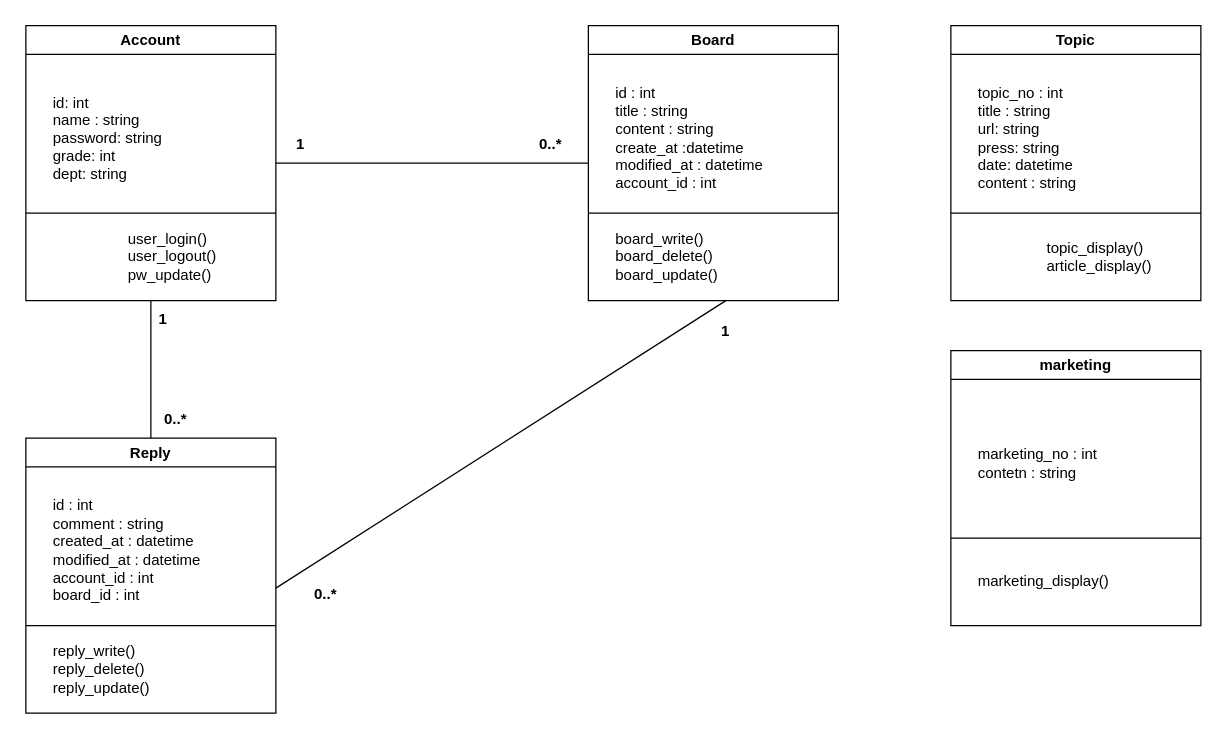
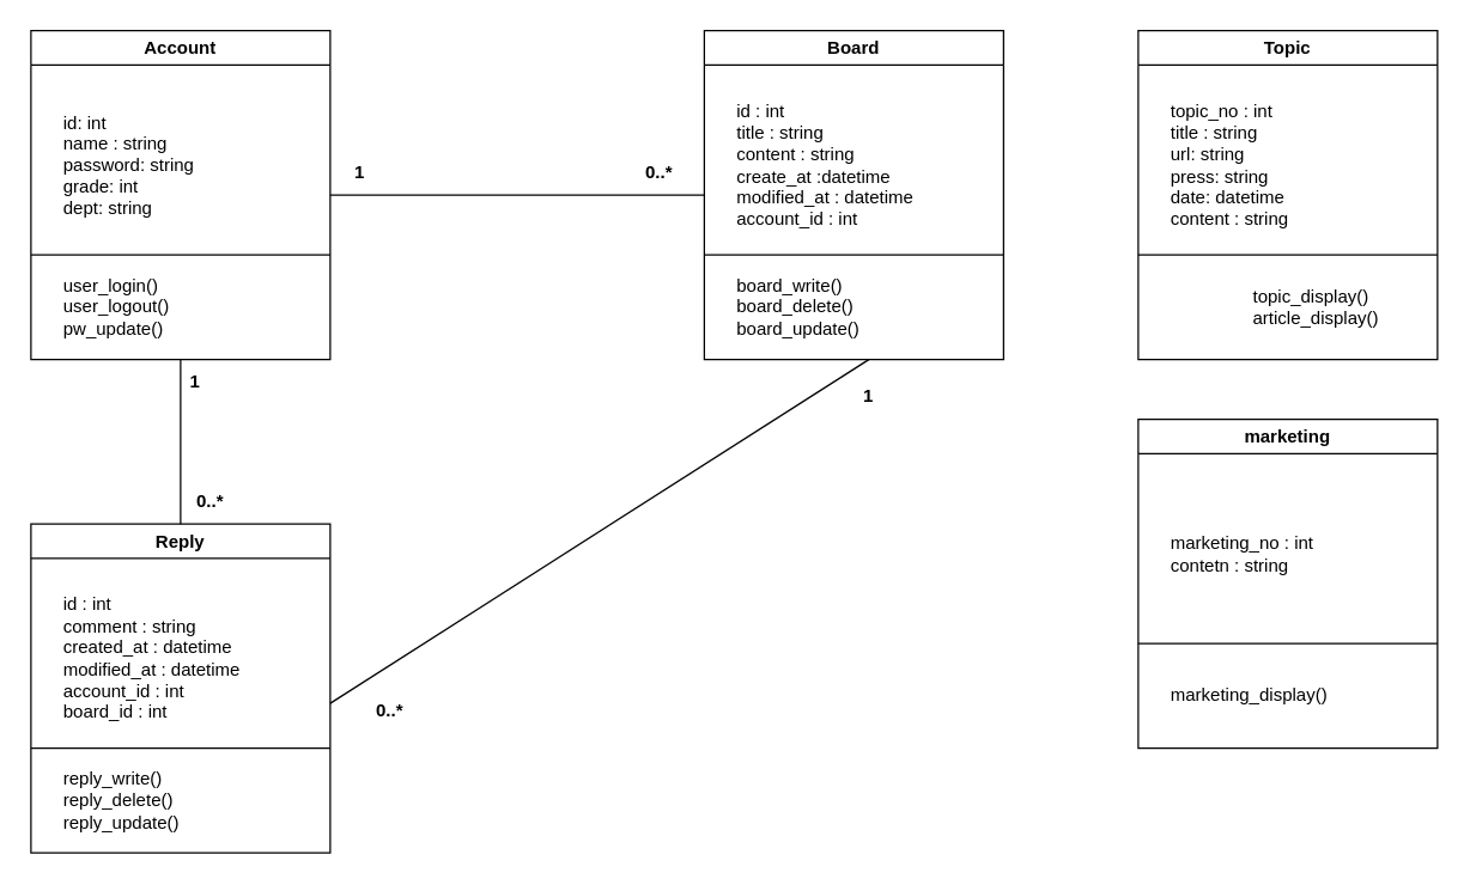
  <mxCell id="0" />
  <mxCell id="1" parent="0" />
  <mxCell id="2" value="Account" style="swimlane;whiteSpace=wrap;html=1;" parent="1" vertex="1"><mxGeometry x="20" y="20" width="200" height="220" as="geometry" /></mxCell>
  <mxCell id="3" value="&lt;div&gt;id: int&lt;/div&gt;&lt;div&gt;name : string&lt;/div&gt;&lt;div&gt;password: string&lt;/div&gt;&lt;div&gt;grade: int&lt;/div&gt;&lt;div&gt;dept: string&lt;/div&gt;" style="text;html=1;align=left;verticalAlign=middle;resizable=0;points=[];autosize=1;strokeColor=none;fillColor=none;" parent="2" vertex="1"><mxGeometry x="20" y="45" width="110" height="90" as="geometry" /></mxCell>
- <mxCell id="4" value="&lt;div&gt;user_login()&lt;/div&gt;&lt;div&gt;user_logout()&lt;/div&gt;&lt;div&gt;pw_update()&lt;/div&gt;" style="text;html=1;strokeColor=none;fillColor=none;align=left;verticalAlign=middle;whiteSpace=wrap;rounded=0;" parent="2" vertex="1"><mxGeometry x="80" y="170" width="60" height="30" as="geometry" /></mxCell>
+ <mxCell id="4" value="&lt;div&gt;user_login()&lt;/div&gt;&lt;div&gt;user_logout()&lt;/div&gt;&lt;div&gt;pw_update()&lt;/div&gt;" style="text;html=1;strokeColor=none;fillColor=none;align=left;verticalAlign=middle;whiteSpace=wrap;rounded=0;" parent="2" vertex="1"><mxGeometry x="20" y="170" width="60" height="30" as="geometry" /></mxCell>
  <mxCell id="5" value="" style="endArrow=none;html=1;rounded=0;" parent="2" edge="1"><mxGeometry width="50" height="50" relative="1" as="geometry"><mxPoint x="200" y="150" as="sourcePoint" /><mxPoint y="150" as="targetPoint" /></mxGeometry></mxCell>
  <mxCell id="6" value="Reply" style="swimlane;whiteSpace=wrap;html=1;" parent="1" vertex="1"><mxGeometry x="20" y="350" width="200" height="220" as="geometry" /></mxCell>
  <mxCell id="7" value="&lt;div&gt;id : int&lt;/div&gt;&lt;div&gt;comment : string&lt;/div&gt;&lt;div&gt;created_at : datetime&lt;/div&gt;&lt;div&gt;modified_at : datetime&lt;/div&gt;&lt;div&gt;account_id : int&lt;/div&gt;&lt;div&gt;board_id : int&lt;/div&gt;" style="text;html=1;align=left;verticalAlign=middle;resizable=0;points=[];autosize=1;strokeColor=none;fillColor=none;" parent="6" vertex="1"><mxGeometry x="20" y="40" width="140" height="100" as="geometry" /></mxCell>
  <mxCell id="8" value="&lt;div&gt;reply_write()&lt;/div&gt;&lt;div&gt;reply_delete()&lt;/div&gt;&lt;div&gt;reply_update()&lt;/div&gt;" style="text;html=1;strokeColor=none;fillColor=none;align=left;verticalAlign=middle;whiteSpace=wrap;rounded=0;" parent="6" vertex="1"><mxGeometry x="20" y="170" width="60" height="30" as="geometry" /></mxCell>
  <mxCell id="9" value="" style="endArrow=none;html=1;rounded=0;" parent="6" edge="1"><mxGeometry width="50" height="50" relative="1" as="geometry"><mxPoint x="200" y="150" as="sourcePoint" /><mxPoint y="150" as="targetPoint" /></mxGeometry></mxCell>
  <mxCell id="10" value="Board" style="swimlane;whiteSpace=wrap;html=1;" parent="1" vertex="1"><mxGeometry x="470" y="20" width="200" height="220" as="geometry" /></mxCell>
  <mxCell id="11" value="id : int&lt;br&gt;title : string&lt;br&gt;content : string&lt;br&gt;create_at :datetime&lt;br&gt;modified_at : datetime&amp;nbsp;&lt;br&gt;account_id : int" style="text;html=1;align=left;verticalAlign=middle;resizable=0;points=[];autosize=1;strokeColor=none;fillColor=none;" parent="10" vertex="1"><mxGeometry x="20" y="40" width="140" height="100" as="geometry" /></mxCell>
  <mxCell id="12" value="board_write()&lt;br&gt;board_delete()&lt;br&gt;board_update()" style="text;html=1;strokeColor=none;fillColor=none;align=left;verticalAlign=middle;whiteSpace=wrap;rounded=0;" parent="10" vertex="1"><mxGeometry x="20" y="170" width="60" height="30" as="geometry" /></mxCell>
  <mxCell id="13" value="" style="endArrow=none;html=1;rounded=0;" parent="10" edge="1"><mxGeometry width="50" height="50" relative="1" as="geometry"><mxPoint x="200" y="150" as="sourcePoint" /><mxPoint y="150" as="targetPoint" /></mxGeometry></mxCell>
  <mxCell id="14" value="" style="endArrow=none;html=1;rounded=0;exitX=1;exitY=0.5;exitDx=0;exitDy=0;entryX=0;entryY=0.5;entryDx=0;entryDy=0;" parent="1" source="2" target="10" edge="1"><mxGeometry width="50" height="50" relative="1" as="geometry"><mxPoint x="330" y="160" as="sourcePoint" /><mxPoint x="380" y="110" as="targetPoint" /></mxGeometry></mxCell>
  <mxCell id="15" value="&lt;b&gt;1&lt;/b&gt;" style="text;html=1;strokeColor=none;fillColor=none;align=center;verticalAlign=middle;whiteSpace=wrap;rounded=0;" parent="1" vertex="1"><mxGeometry x="210" y="100" width="60" height="30" as="geometry" /></mxCell>
  <mxCell id="16" value="&lt;b&gt;0..*&lt;/b&gt;" style="text;html=1;strokeColor=none;fillColor=none;align=center;verticalAlign=middle;whiteSpace=wrap;rounded=0;" parent="1" vertex="1"><mxGeometry x="410" y="100" width="60" height="30" as="geometry" /></mxCell>
  <mxCell id="17" value="" style="endArrow=none;html=1;rounded=0;exitX=0.5;exitY=0;exitDx=0;exitDy=0;" parent="1" source="6" edge="1"><mxGeometry width="50" height="50" relative="1" as="geometry"><mxPoint x="110" y="340" as="sourcePoint" /><mxPoint x="120" y="240" as="targetPoint" /></mxGeometry></mxCell>
  <mxCell id="18" value="&lt;b&gt;1&lt;/b&gt;" style="text;html=1;strokeColor=none;fillColor=none;align=center;verticalAlign=middle;whiteSpace=wrap;rounded=0;" parent="1" vertex="1"><mxGeometry x="100" y="240" width="60" height="30" as="geometry" /></mxCell>
  <mxCell id="19" value="&lt;b&gt;0..*&lt;/b&gt;" style="text;html=1;strokeColor=none;fillColor=none;align=center;verticalAlign=middle;whiteSpace=wrap;rounded=0;" parent="1" vertex="1"><mxGeometry x="110" y="320" width="60" height="30" as="geometry" /></mxCell>
  <mxCell id="20" value="" style="endArrow=none;html=1;rounded=0;" parent="1" edge="1"><mxGeometry width="50" height="50" relative="1" as="geometry"><mxPoint x="220" y="470" as="sourcePoint" /><mxPoint x="580" y="240" as="targetPoint" /></mxGeometry></mxCell>
  <mxCell id="21" value="&lt;b&gt;0..*&lt;/b&gt;" style="text;html=1;strokeColor=none;fillColor=none;align=center;verticalAlign=middle;whiteSpace=wrap;rounded=0;" parent="1" vertex="1"><mxGeometry x="230" y="460" width="60" height="30" as="geometry" /></mxCell>
  <mxCell id="22" value="&lt;b&gt;1&lt;/b&gt;" style="text;html=1;strokeColor=none;fillColor=none;align=center;verticalAlign=middle;whiteSpace=wrap;rounded=0;" parent="1" vertex="1"><mxGeometry x="550" y="250" width="60" height="30" as="geometry" /></mxCell>
  <mxCell id="23" value="Topic" style="swimlane;whiteSpace=wrap;html=1;" vertex="1" parent="1"><mxGeometry x="760" y="20" width="200" height="220" as="geometry" /></mxCell>
  <mxCell id="24" value="topic_no : int&lt;br&gt;title : string&lt;br&gt;url: string&lt;br&gt;press: string&lt;br&gt;date: datetime&amp;nbsp;&lt;br&gt;content : string" style="text;html=1;align=left;verticalAlign=middle;resizable=0;points=[];autosize=1;strokeColor=none;fillColor=none;" vertex="1" parent="23"><mxGeometry x="20" y="40" width="100" height="100" as="geometry" /></mxCell>
  <mxCell id="25" value="topic_display()&lt;br&gt;article_display()" style="text;html=1;strokeColor=none;fillColor=none;align=left;verticalAlign=middle;whiteSpace=wrap;rounded=0;" vertex="1" parent="23"><mxGeometry x="75" y="170" width="60" height="30" as="geometry" /></mxCell>
  <mxCell id="26" value="" style="endArrow=none;html=1;rounded=0;" edge="1" parent="23"><mxGeometry width="50" height="50" relative="1" as="geometry"><mxPoint x="200" y="150" as="sourcePoint" /><mxPoint y="150" as="targetPoint" /></mxGeometry></mxCell>
  <mxCell id="27" value="marketing" style="swimlane;whiteSpace=wrap;html=1;" vertex="1" parent="1"><mxGeometry x="760" y="280" width="200" height="220" as="geometry" /></mxCell>
  <mxCell id="28" value="marketing_no : int&lt;br&gt;contetn : string" style="text;html=1;align=left;verticalAlign=middle;resizable=0;points=[];autosize=1;strokeColor=none;fillColor=none;" vertex="1" parent="27"><mxGeometry x="20" y="70" width="120" height="40" as="geometry" /></mxCell>
  <mxCell id="29" value="marketing_display()" style="text;html=1;strokeColor=none;fillColor=none;align=left;verticalAlign=middle;whiteSpace=wrap;rounded=0;" vertex="1" parent="27"><mxGeometry x="20" y="170" width="60" height="30" as="geometry" /></mxCell>
  <mxCell id="30" value="" style="endArrow=none;html=1;rounded=0;" edge="1" parent="27"><mxGeometry width="50" height="50" relative="1" as="geometry"><mxPoint x="200" y="150" as="sourcePoint" /><mxPoint y="150" as="targetPoint" /></mxGeometry></mxCell>
